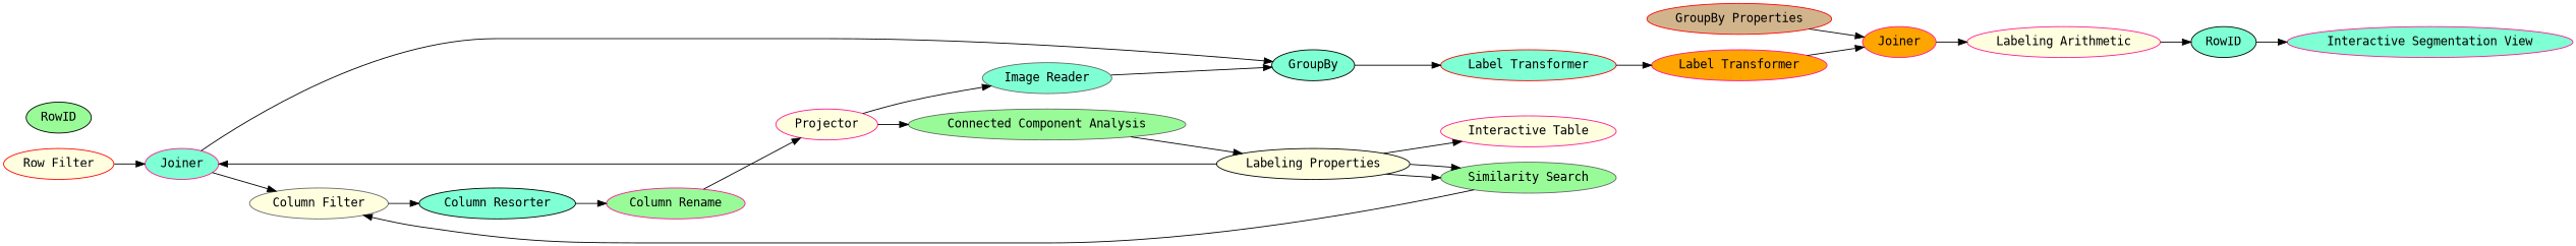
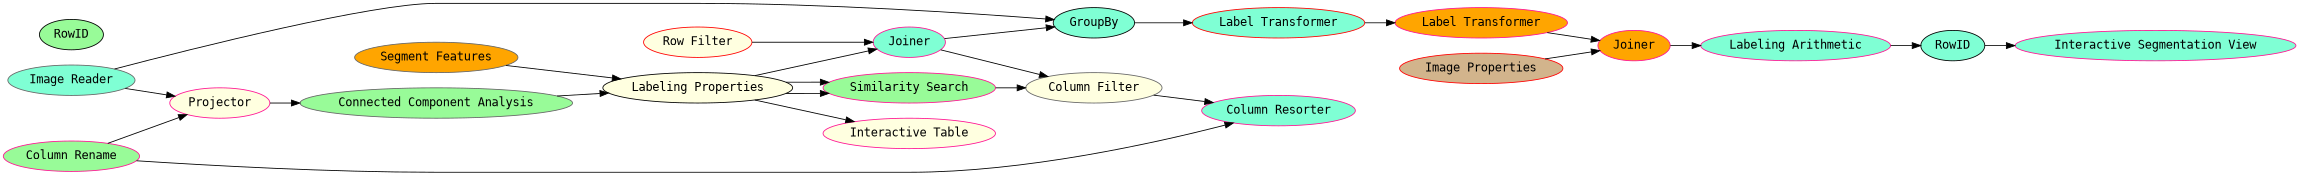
  digraph {
    fontname="DejaVu Sans Mono"
    rankdir=LR
    node [color=deeppink fillcolor=aquamarine fontname="DejaVu Sans Mono" style=filled]
    edge [fontname="DejaVu Sans Mono"]
    n1 [color=gray40 label="Image Reader"]
    n2 [fillcolor=lightyellow label=Projector]
    n3 [color=black label=GroupBy]
    n4 [color=gray40 fillcolor=palegreen label="Connected Component Analysis"]
    n5 [color=red label="Label Transformer"]
    n6 [label="Interactive Segmentation View"]
    n7 [fillcolor=lightyellow label="Interactive Table"]
    n8 [color=black fillcolor=lightyellow label="Labeling Properties"]
-   n10 [color=gray40 fillcolor=palegreen label="Similarity Search"]
+   n9 [color=gray40 fillcolor=orange label="Segment Features"]
+   n10 [fillcolor=palegreen label="Similarity Search"]
    n11 [label=Joiner]
    n12 [color=gray40 fillcolor=lightyellow label="Column Filter"]
    n13 [fillcolor=orange label=Joiner]
-   n14 [fillcolor=lightyellow label="Labeling Arithmetic"]
+   n14 [label="Labeling Arithmetic"]
    n15 [color=black label=RowID]
-   n16 [color=red fillcolor=tan label="GroupBy Properties"]
+   n16 [color=red fillcolor=tan label="Image Properties"]
    n17 [fillcolor=orange label="Label Transformer"]
-   n18 [color=black label="Column Resorter"]
+   n18 [label="Column Resorter"]
    n19 [fillcolor=palegreen label="Column Rename"]
    n20 [color=black fillcolor=palegreen label=RowID]
    n21 [color=red fillcolor=lightyellow label="Row Filter"]
-   n2 -> n1
+   n1 -> n2
    n1 -> n3
    n2 -> n4
    n3 -> n5
    n4 -> n8
    n5 -> n17
    n8 -> n7
    n8 -> n10
    n8 -> n10
    n8 -> n11
+   n9 -> n8
    n10 -> n12
    n11 -> n3
    n11 -> n12
    n12 -> n18
    n13 -> n14
    n14 -> n15
    n15 -> n6
    n16 -> n13
    n17 -> n13
-   n18 -> n19
+   n19 -> n18
    n19 -> n2
    n21 -> n11
  }
